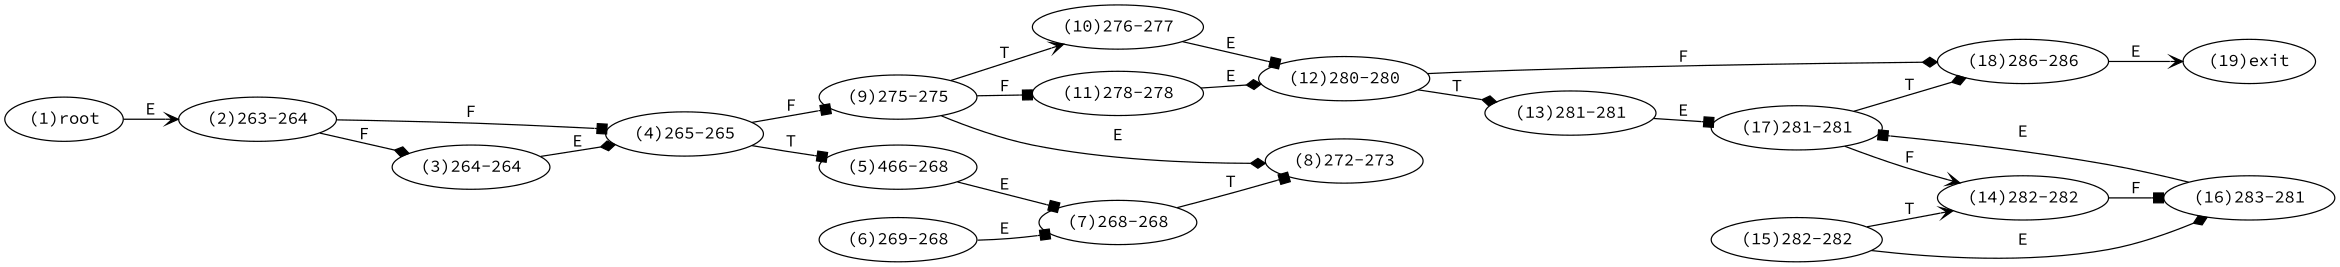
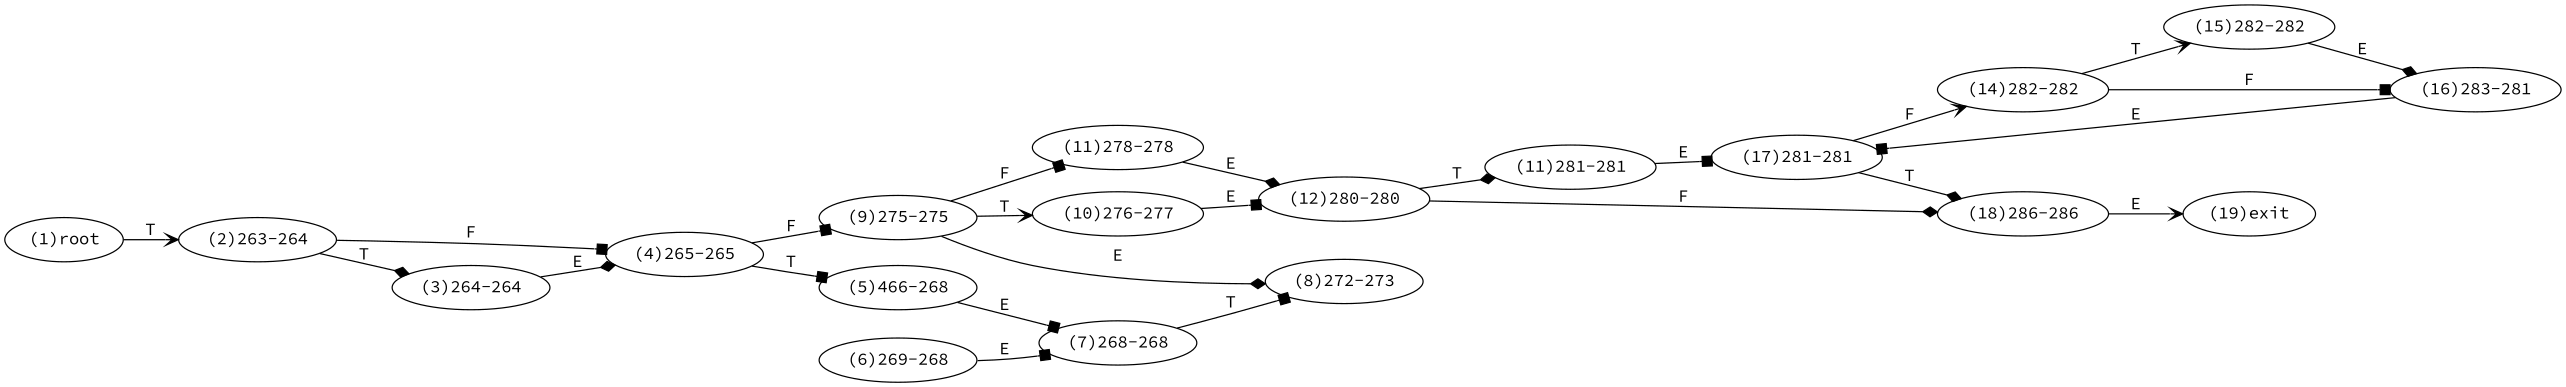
  digraph {
    fontname="Source Code Pro"
    rankdir=LR
    node [fontname="Source Code Pro"]
    edge [arrowhead=box fontname="Source Code Pro"]
    n1 [label="(1)root"]
    n2 [label="(2)263-264"]
    n3 [label="(3)264-264"]
    n4 [label="(4)265-265"]
    n5 [label="(5)466-268"]
    n6 [label="(9)275-275"]
    n7 [label="(7)268-268"]
    n8 [label="(8)272-273"]
    n9 [label="(10)276-277"]
    n10 [label="(11)278-278"]
    n11 [label="(6)269-268"]
    n12 [label="(12)280-280"]
-   n13 [label="(13)281-281"]
+   n13 [label="(11)281-281"]
    n14 [label="(18)286-286"]
    n15 [label="(17)281-281"]
    n16 [label="(19)exit"]
    n17 [label="(14)282-282"]
    n18 [label="(15)282-282"]
    n19 [label="(16)283-281"]
-   n1 -> n2 [arrowhead=vee label=E]
-   n2 -> n3 [arrowhead=diamond label=F]
+   n1 -> n2 [arrowhead=vee label=T]
+   n2 -> n3 [arrowhead=diamond label=T]
    n2 -> n4 [label=F]
    n3 -> n4 [arrowhead=diamond label=E]
    n4 -> n5 [label=T]
    n4 -> n6 [label=F]
    n5 -> n7 [label=E]
    n6 -> n8 [arrowhead=diamond label=E]
    n6 -> n9 [arrowhead=vee label=T]
    n6 -> n10 [label=F]
    n7 -> n8 [label=T]
    n9 -> n12 [label=E]
    n10 -> n12 [arrowhead=diamond label=E]
    n11 -> n7 [label=E]
    n12 -> n13 [arrowhead=diamond label=T]
    n12 -> n14 [arrowhead=diamond label=F]
    n13 -> n15 [label=E]
    n14 -> n16 [arrowhead=vee label=E]
    n15 -> n14 [arrowhead=diamond label=T]
    n15 -> n17 [arrowhead=vee label=F]
-   n18 -> n17 [arrowhead=vee label=T]
+   n17 -> n18 [arrowhead=vee label=T]
    n17 -> n19 [label=F]
    n18 -> n19 [arrowhead=diamond label=E]
    n19 -> n15 [label=E]
  }
